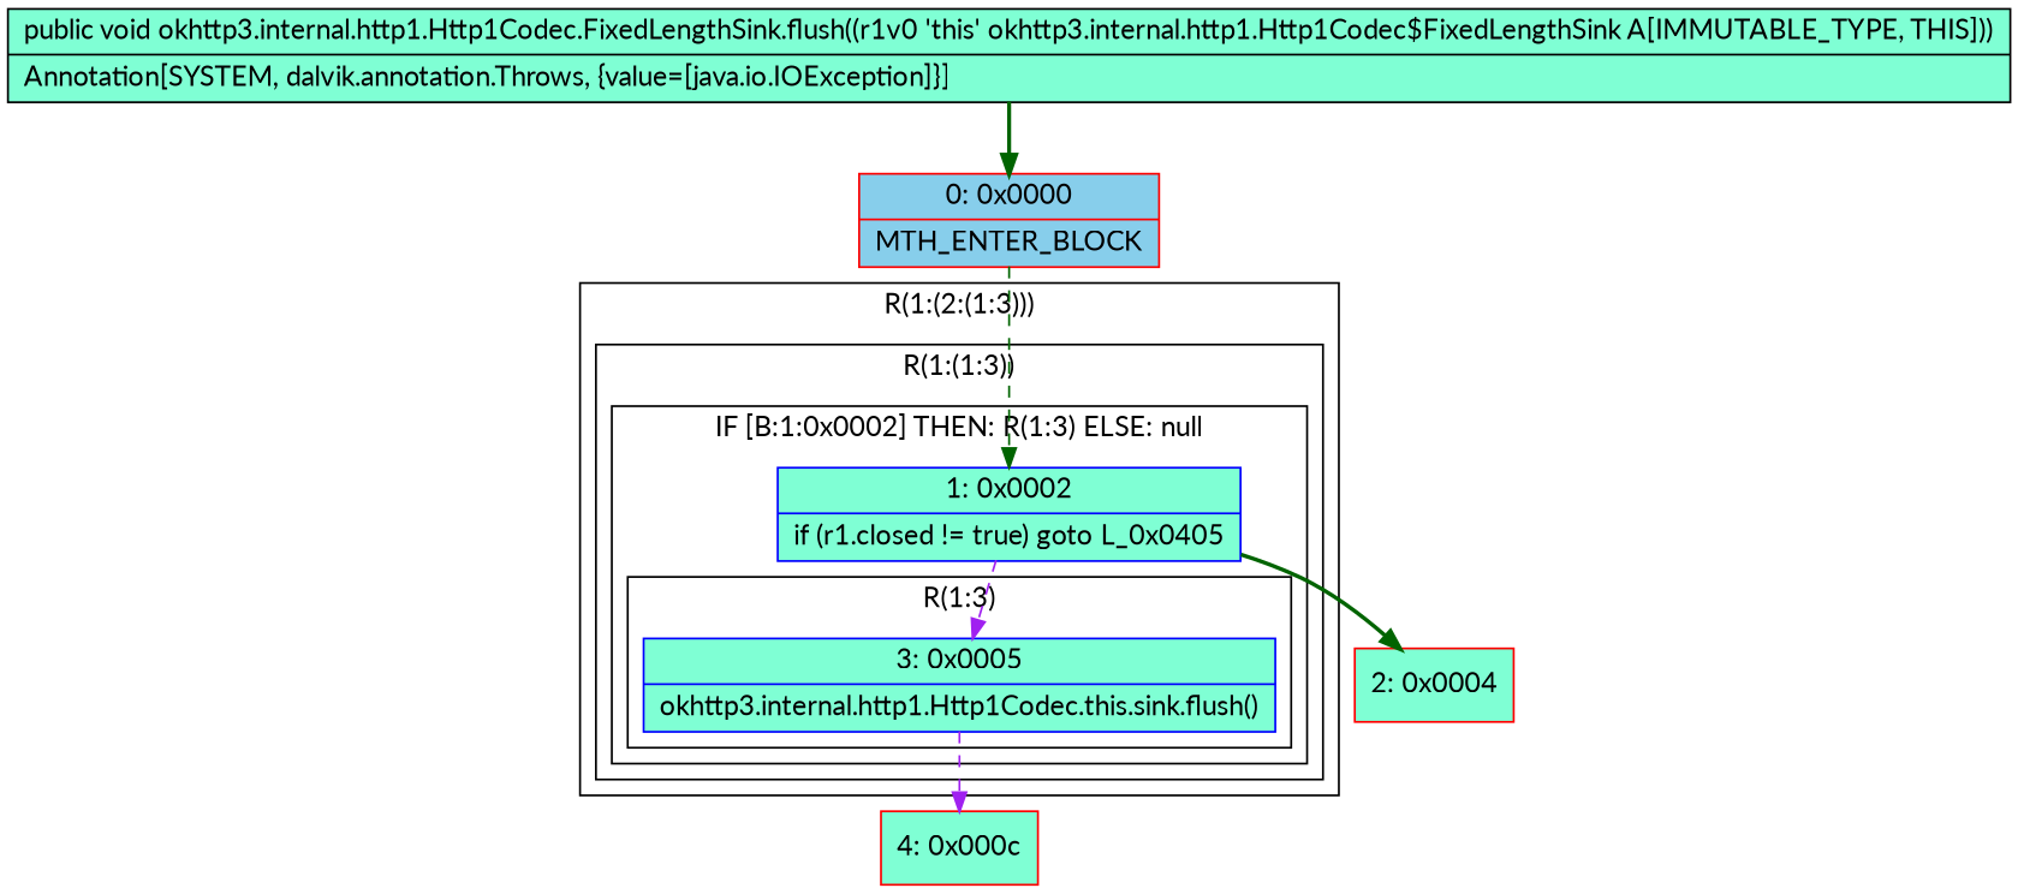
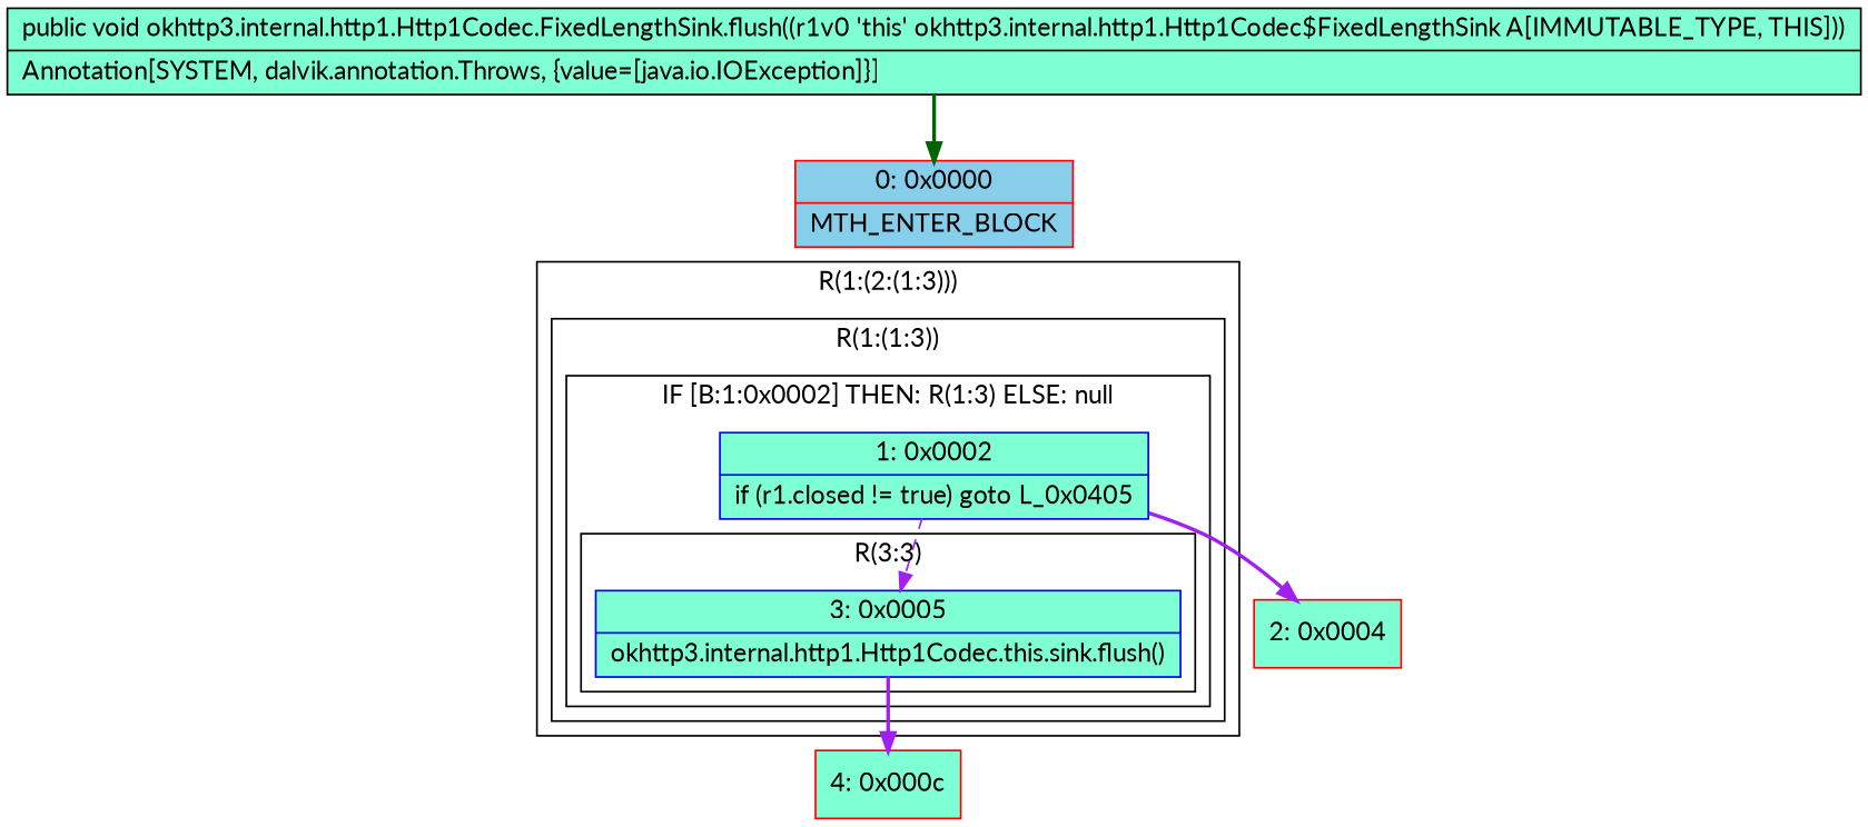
  digraph {
    fontname=Lato
    node [color=red fillcolor=aquamarine fontname=Lato shape=record style=filled]
    edge [color=purple fontname=Lato style=bold]
    n1 [color=blue label="{3\:\ 0x0005|okhttp3.internal.http1.Http1Codec.this.sink.flush()\l}"]
    n2 [color=blue label="{1\:\ 0x0002|if (r1.closed != true) goto L_0x0405\l}"]
    n3 [label="{4\:\ 0x000c}"]
    n4 [label="{2\:\ 0x0004}"]
    n5 [fillcolor=skyblue label="{0\:\ 0x0000|MTH_ENTER_BLOCK\l}"]
    n6 [label="{public void okhttp3.internal.http1.Http1Codec.FixedLengthSink.flush((r1v0 'this' okhttp3.internal.http1.Http1Codec$FixedLengthSink A[IMMUTABLE_TYPE, THIS]))  | Annotation[SYSTEM, dalvik.annotation.Throws, \{value=[java.io.IOException]\}]\l}" color=""]
    subgraph cluster_1 {
      label="R(1:(2:(1:3)))"
      subgraph cluster_2 {
        label="R(1:(1:3))"
        subgraph cluster_3 {
          label="IF [B:1:0x0002] THEN: R(1:3) ELSE: null"
          n2
          subgraph cluster_4 {
-           label="R(1:3)"
+           label="R(3:3)"
            n1
          }
        }
      }
    }
-   n1 -> n3 [style=dashed]
+   n1 -> n3
    n2 -> n1 [style=dashed]
-   n2 -> n4 [color=darkgreen]
-   n5 -> n2 [color=darkgreen style=dashed]
+   n2 -> n4
    n6 -> n5 [color=darkgreen]
  }
